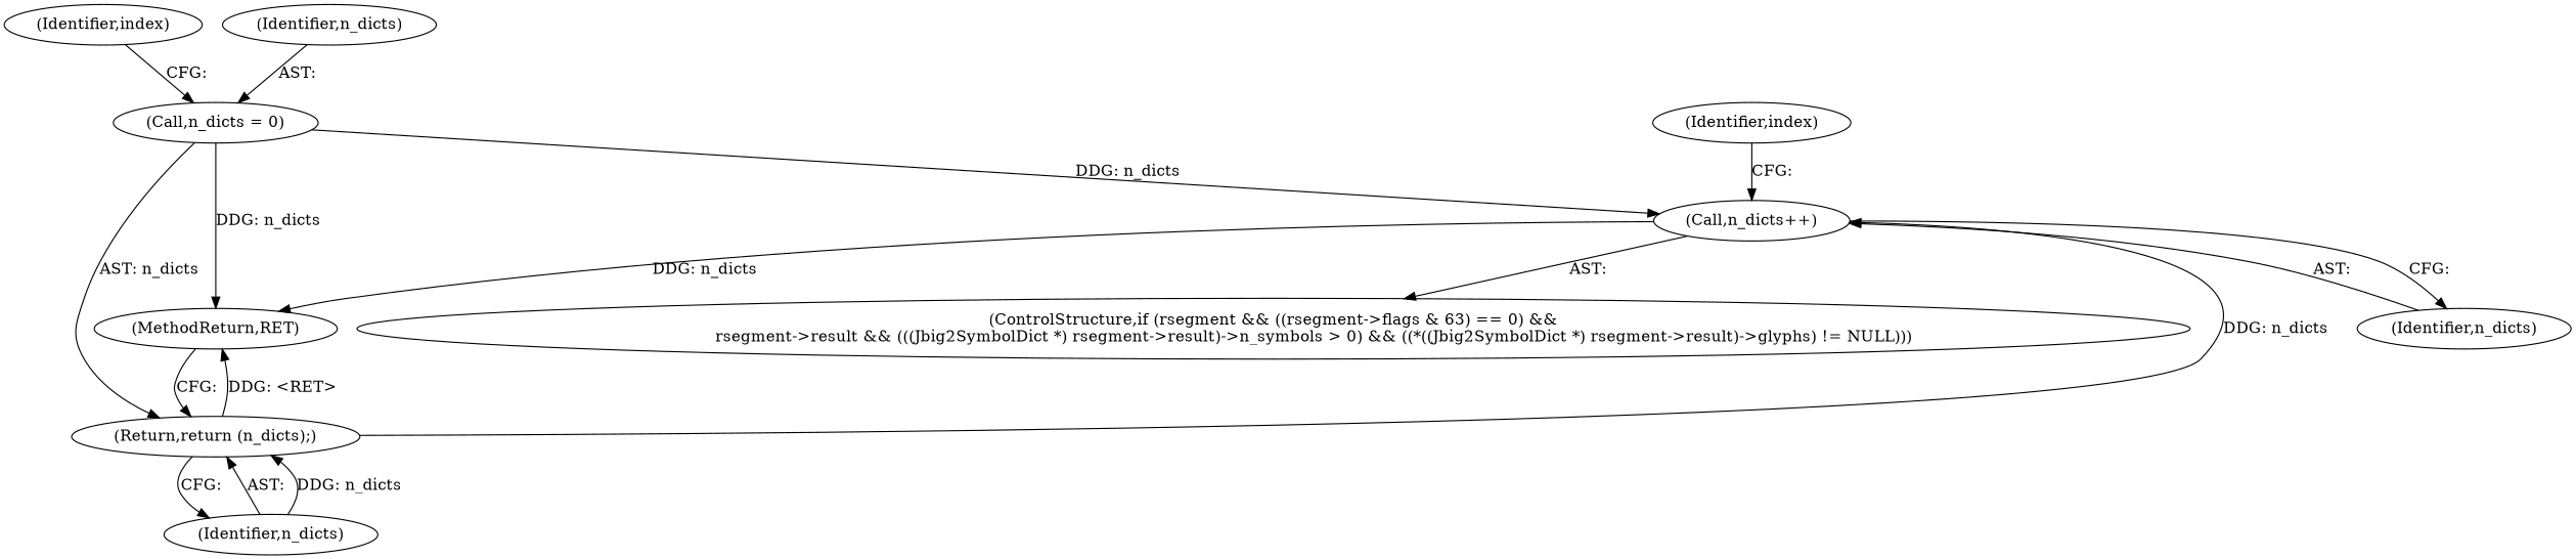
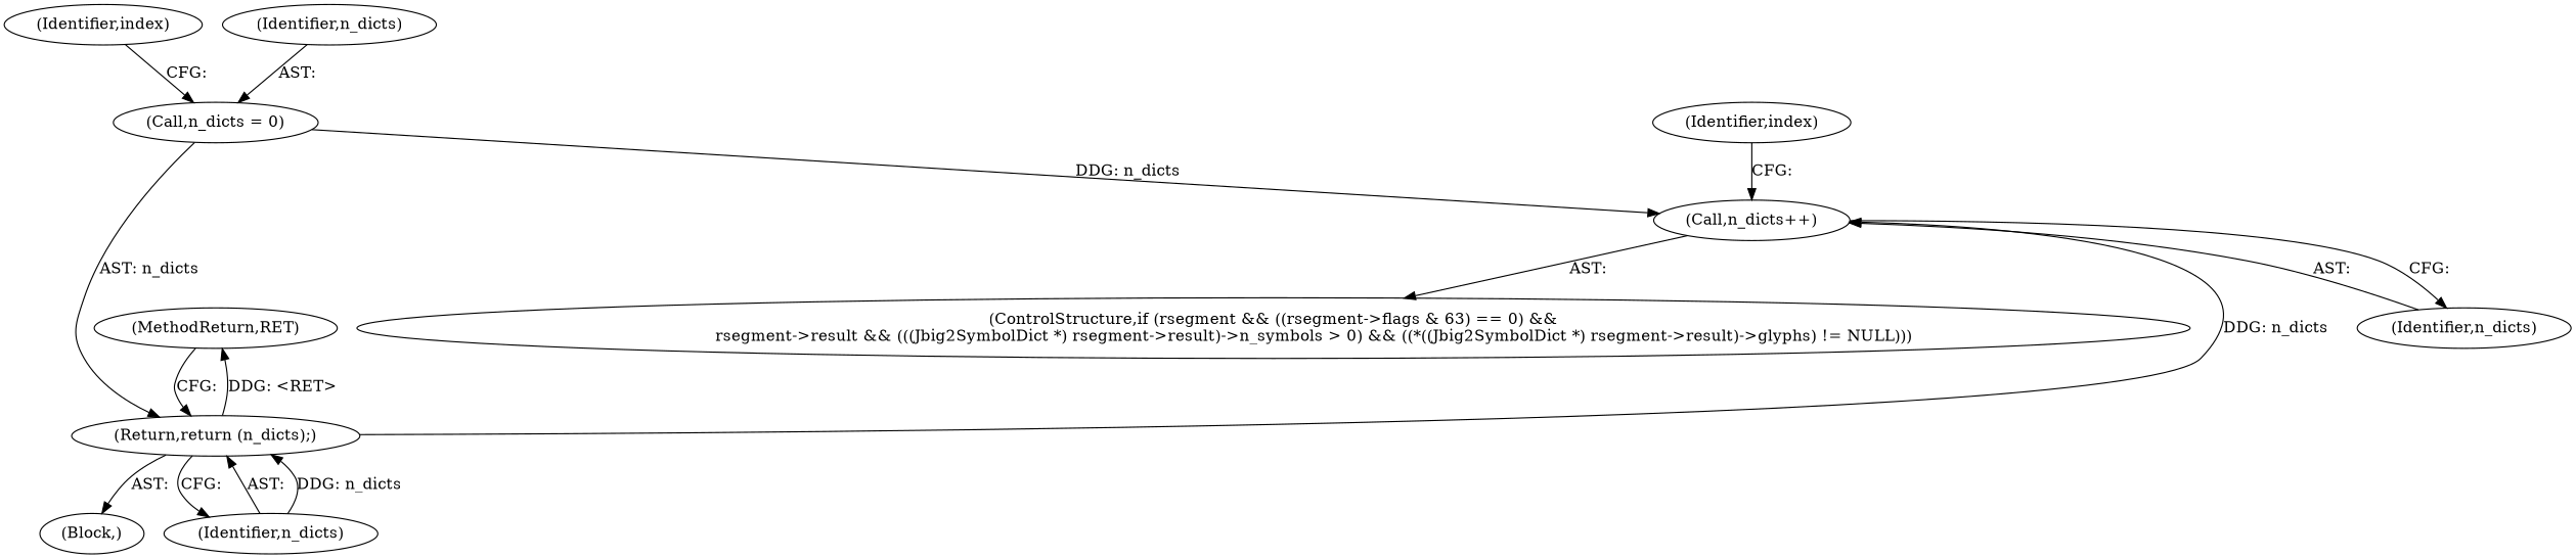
  digraph {
    n1 [label="(Call,n_dicts = 0)"]
    n2 [label="(Call,n_dicts++)"]
    n3 [label="(Return,return (n_dicts);)"]
    n4 [label="(MethodReturn,RET)"]
    n5 [label="(Identifier,n_dicts)"]
    n6 [label="(ControlStructure,if (rsegment && ((rsegment->flags & 63) == 0) &&\n                rsegment->result && (((Jbig2SymbolDict *) rsegment->result)->n_symbols > 0) && ((*((Jbig2SymbolDict *) rsegment->result)->glyphs) != NULL)))"]
+   n7 [label="(Block,)"]
    n8 [label="(Identifier,n_dicts)"]
    n9 [label="(Identifier,index)"]
    n10 [label="(Identifier,index)"]
    n11 [label="(Identifier,n_dicts)"]
    n1 -> n2 [label="DDG: n_dicts"]
    n1 -> n3 [label="AST: n_dicts"]
-   n1 -> n4 [label="DDG: n_dicts"]
-   n2 -> n4 [label="DDG: n_dicts"]
    n2 -> n5 [label="CFG: "]
    n2 -> n6 [label="AST: "]
    n3 -> n2 [label="DDG: n_dicts"]
    n3 -> n4 [label="DDG: <RET>"]
+   n3 -> n7 [label="AST: "]
    n3 -> n8 [label="CFG: "]
    n4 -> n3 [label="CFG: "]
    n5 -> n2 [label="AST: "]
    n8 -> n3 [label="AST: "]
    n8 -> n3 [label="DDG: n_dicts"]
    n9 -> n1 [label="CFG: "]
    n10 -> n2 [label="CFG: "]
    n11 -> n1 [label="AST: "]
  }
